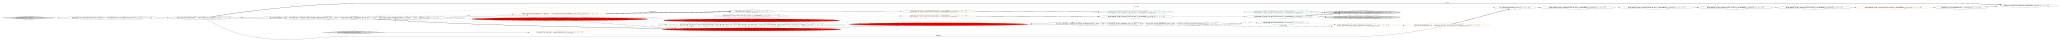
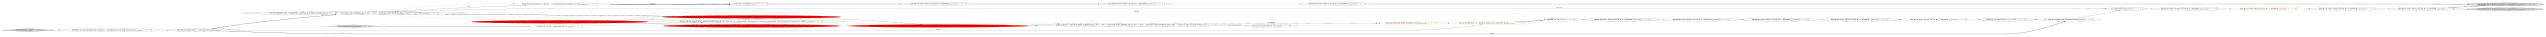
  digraph {
    fontname="Courier Prime"
    rankdir=LR
    node [color=darkgreen fillcolor=white fontname="Courier Prime" shape=ellipse style=filled]
    edge [arrowhead=tee fontname="Courier Prime" style=solid]
    n1 [color=black label="assertEquals(\"node1\",getHost(replicas.get(0).getNodeName()))@@@13@@@['1', '1', '0']"]
    n2 [label="assertEquals(\"node2\",getHost(replicas.get(1).getNodeName()))@@@14@@@['1', '1', '0']"]
    n3 [color=black label="assertEquals(\"node4\",getHost(replicas.get(2).getNodeName()))@@@15@@@['1', '1', '0']"]
    n4 [color=black label="replicas.sort(comparator)@@@7@@@['0', '0', '1']"]
    n5 [label="assertEquals(\"node1\",getHost(replicas.get(0).getNodeName()))@@@8@@@['0', '0', '1']"]
    n6 [label="assertEquals(\"node4\",getHost(replicas.get(1).getNodeName()))@@@9@@@['0', '0', '1']"]
    n7 [color=black label="String rulesParam = ShardParams.SHARDS_PREFERENCE_REPLICA_TYPE + \":NRT,\" + ShardParams.SHARDS_PREFERENCE_REPLICA_TYPE + \":TLOG,\" + ShardParams.SHARDS_PREFERENCE_REPLICA_BASE + \":stable:dividend:routingPreference\"@@@8@@@['1', '1', '0']"]
    n8 [label="params.add(\"routingPreference\",\"0\")@@@9@@@['1', '1', '0']"]
    n9 [color=darkorange label="params.add(ShardParams.SHARDS_PREFERENCE,rulesParam)@@@10@@@['1', '1', '0']"]
    n10 [color=darkorange label="ReplicaListTransformer rlt = generator.getReplicaListTransformer(params)@@@11@@@['1', '1', '0']"]
    n11 [color=black label="assertEquals(\"node3\",getHost(replicas.get(3).getNodeName()))@@@16@@@['1', '1', '0']"]
    n12 [color=darkorange label="assertEquals(\"node5\",getHost(replicas.get(4).getNodeName()))@@@17@@@['1', '1', '0']"]
    n13 [color=black fillcolor=red label="replicas.add(new Replica(\"node5\",map(ZkStateReader.NODE_NAME_PROP,\"node5:8983_solr\",ZkStateReader.CORE_NAME_PROP,\"collection1\",ZkStateReader.REPLICA_TYPE,\"PULL\"),\"c1\",\"s1\"))@@@7@@@['1', '0', '0']"]
    n14 [color=darkorange fillcolor=red label="replicas.add(new Replica(\"node5\",Map.of(ZkStateReader.NODE_NAME_PROP,\"node5:8983_solr\",ZkStateReader.CORE_NAME_PROP,\"collection1\",ZkStateReader.REPLICA_TYPE,\"PULL\"),\"c1\",\"s1\"))@@@7@@@['0', '1', '0']"]
    n15 [label="RequestReplicaListTransformerGenerator generator = new RequestReplicaListTransformerGenerator()@@@3@@@['1', '1', '0']"]
    n16 [color=black label="ModifiableSolrParams params = new ModifiableSolrParams()@@@4@@@['1', '1', '0']"]
    n17 [color=black label="List<PreferenceRule> rules = PreferenceRule.from(ShardParams.SHARDS_PREFERENCE_REPLICA_TYPE + \":NRT,\" + ShardParams.SHARDS_PREFERENCE_REPLICA_TYPE + \":TLOG,\" + ShardParams.SHARDS_PREFERENCE_REPLICA_LOCATION + \":http://node4\")@@@5@@@['1', '1', '1']"]
    n18 [label="rlt = generator.getReplicaListTransformer(params)@@@19@@@['1', '1', '0']"]
    n19 [color=darkorange label="NodePreferenceRulesComparator comparator = new NodePreferenceRulesComparator(rules,null)@@@6@@@['0', '0', '1']"]
    n20 [color=black fillcolor=lightgray label="replicaTypeAndReplicaBase['1', '0', '0']" shape=diamond]
    n21 [fillcolor=lightgray label="assertEquals(\"node3\",getHost(replicas.get(4).getNodeName()))@@@25@@@['1', '1', '0']"]
-   n22 [fillcolor=lightgray label="replicaTypeAndReplicaLocationTest['0', '0', '1']" shape=diamond]
+   n22 [color=darkorange fillcolor=lightgray label="replicaTypeAndReplicaLocationTest['0', '0', '1']" shape=diamond]
    n23 [color=darkorange label="List<Replica> replicas = getBasicReplicaList()@@@3@@@['0', '0', '1']"]
    n24 [label="replicas.add(new Replica(\"node4\",map(ZkStateReader.NODE_NAME_PROP,\"node4:8983_solr\",ZkStateReader.CORE_NAME_PROP,\"collection1\",ZkStateReader.REPLICA_TYPE,\"TLOG\"),\"collection1\",\"shard1\"))@@@4@@@['0', '0', '1']"]
    n25 [color=black label="params.set(\"routingPreference\",\"1\")@@@18@@@['1', '1', '0']"]
    n26 [color=black fillcolor=lightgray label="assertEquals(\"node3\",getHost(replicas.get(3).getNodeName()))@@@11@@@['0', '0', '1']"]
    n27 [fillcolor=red label="replicas.add(new Replica(\"node4\",Map.of(ZkStateReader.NODE_NAME_PROP,\"node4:8983_solr\",ZkStateReader.CORE_NAME_PROP,\"collection1\",ZkStateReader.REPLICA_TYPE,\"TLOG\"),\"c1\",\"s1\"))@@@6@@@['0', '1', '0']"]
    n28 [label="assertEquals(\"node2\",getHost(replicas.get(2).getNodeName()))@@@10@@@['0', '0', '1']"]
    n29 [color=darkorange label="assertEquals(\"node4\",getHost(replicas.get(1).getNodeName()))@@@22@@@['1', '1', '0']"]
    n30 [label="assertEquals(\"node2\",getHost(replicas.get(2).getNodeName()))@@@23@@@['1', '1', '0']"]
    n31 [label="assertEquals(\"node5\",getHost(replicas.get(3).getNodeName()))@@@24@@@['1', '1', '0']"]
+   n32 [color=black label="rlt.transform(replicas)@@@20@@@['1', '1', '0']"]
    n33 [color=black fillcolor=red label="replicas.add(new Replica(\"node4\",map(ZkStateReader.NODE_NAME_PROP,\"node4:8983_solr\",ZkStateReader.CORE_NAME_PROP,\"collection1\",ZkStateReader.REPLICA_TYPE,\"TLOG\"),\"c1\",\"s1\"))@@@6@@@['1', '0', '0']"]
    n34 [label="rlt.transform(replicas)@@@12@@@['1', '1', '0']"]
    n35 [label="assertEquals(\"node1\",getHost(replicas.get(0).getNodeName()))@@@21@@@['1', '1', '0']"]
    n1 -> n2 [style=dotted]
    n2 -> n3 [style=bold]
    n3 -> n11 [arrowhead=normal style=dotted]
    n4 -> n5
    n5 -> n6 [style=bold]
    n6 -> n28 [style=dotted]
    n7 -> n8
    n7 -> n9 [arrowhead=dot label=rulesParam]
    n8 -> n9 [arrowhead=normal style=dotted]
    n9 -> n10 [arrowhead=dot style=dotted]
    n10 -> n34 [arrowhead=normal style=bold]
    n11 -> n12 [arrowhead=dot]
    n12 -> n25 [arrowhead=normal style=dotted]
    n13 -> n7 [style=dotted]
    n13 -> n14 [label=0 style=dotted]
    n14 -> n7 [arrowhead=dot]
    n15 -> n16 [arrowhead=dot]
    n16 -> n10 [label=params]
    n16 -> n17 [style=bold]
    n16 -> n18 [arrowhead=normal label=params style=bold]
    n17 -> n19 [style=dotted]
    n17 -> n19 [label=rules]
    n17 -> n27 [style=bold]
+   n17 -> n32 [arrowhead=dot label=replicas]
    n17 -> n33 [style=dotted]
    n17 -> n34 [label=replicas style=dotted]
+   n18 -> n32
    n19 -> n4 [arrowhead=dot style=bold]
    n19 -> n4 [label=comparator style=bold]
    n20 -> n15 [arrowhead=dot style=dotted]
    n22 -> n23 [arrowhead=dot]
    n23 -> n24 [arrowhead=normal style=dotted]
    n24 -> n17 [style=dotted]
    n25 -> n18 [arrowhead=normal]
    n27 -> n14 [arrowhead=dot]
    n28 -> n26 [arrowhead=normal style=bold]
    n29 -> n30 [style=bold]
    n30 -> n31
    n31 -> n21 [style=bold]
    n31 -> n26 [label=0 style=bold]
+   n32 -> n35
    n33 -> n13
    n33 -> n24 [arrowhead=normal label=0 style=dotted]
    n33 -> n27 [label=0]
    n34 -> n1 [arrowhead=dot]
    n35 -> n29 [arrowhead=dot style=dotted]
  }
